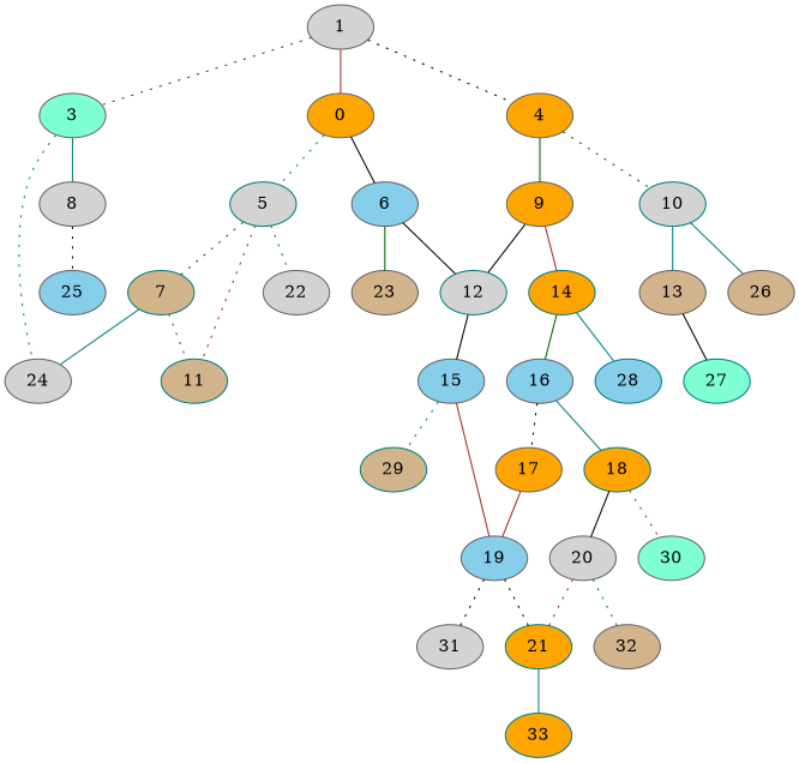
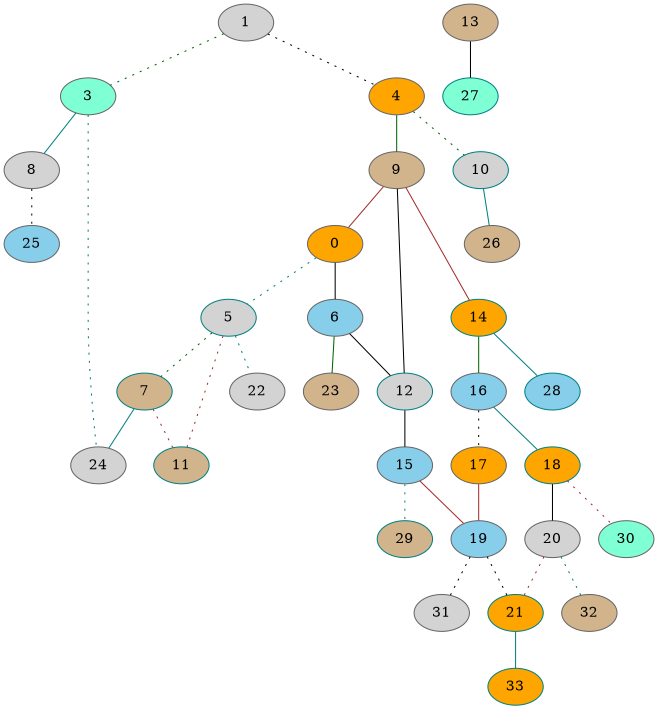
  graph {
    node [chem=C color=gray40 fillcolor=lightgrey style=filled]
    edge [color=teal style=solid valence=1]
    1
    n2 [fillcolor=orange label=0]
    3 [fillcolor=aquamarine]
    4 [fillcolor=orange]
    5 [color=teal]
    6 [fillcolor=skyblue]
    8
    24 [chem=H]
-   9 [fillcolor=orange]
+   9 [fillcolor=tan]
    10 [color=teal]
    7 [color=teal fillcolor=tan]
    11 [chem=O color=teal fillcolor=tan]
    22 [chem=H]
    12 [color=teal]
    23 [chem=H fillcolor=tan]
    25 [chem=H fillcolor=skyblue]
    14 [color=teal fillcolor=orange]
    13 [fillcolor=tan]
    26 [chem=H fillcolor=tan]
    15 [fillcolor=skyblue]
    27 [chem=H color=teal fillcolor=aquamarine]
    16 [fillcolor=skyblue]
    28 [chem=H color=teal fillcolor=skyblue]
    29 [chem=H color=teal fillcolor=tan]
    19 [fillcolor=skyblue]
    17 [fillcolor=orange]
    18 [color=teal fillcolor=orange]
    20
    30 [chem=H fillcolor=aquamarine]
    21 [color=teal fillcolor=orange]
    31 [chem=H]
    32 [chem=H fillcolor=tan]
    33 [chem=H color=teal fillcolor=orange]
-   1 -- n2 [color=brown valence=2]
+   9 -- n2 [color=brown valence=2]
    1 -- 3 [color=darkgreen style=dotted]
    1 -- 4 [color=black style=dotted]
    n2 -- 5 [style=dotted]
    n2 -- 6 [color=black]
    3 -- 8 [valence=2]
    3 -- 24 [style=dotted]
    4 -- 9 [color=darkgreen valence=2]
    4 -- 10 [color=darkgreen style=dotted]
    5 -- 7 [color=darkgreen style=dotted]
    5 -- 11 [color=brown style=dotted]
    5 -- 22 [style=dotted]
    6 -- 12 [color=black valence=2]
    6 -- 23 [color=darkgreen]
    8 -- 25 [color=black style=dotted]
    9 -- 12 [color=black]
    9 -- 14 [color=brown]
-   10 -- 13 [valence=2]
    10 -- 26
    7 -- 24
    7 -- 11 [color=brown style=dotted]
    12 -- 15 [color=black]
    14 -- 16 [color=darkgreen valence=2]
    14 -- 28
    13 -- 27 [color=black]
    15 -- 29 [style=dotted]
    15 -- 19 [color=brown valence=2]
    16 -- 17 [color=black style=dotted]
    16 -- 18
    19 -- 21 [color=black style=dotted valence=2]
    19 -- 31 [color=black style=dotted]
    17 -- 19 [color=brown]
    18 -- 20 [color=black valence=2]
    18 -- 30 [color=brown style=dotted]
    20 -- 21 [color=brown style=dotted]
    20 -- 32 [style=dotted]
    21 -- 33
  }
